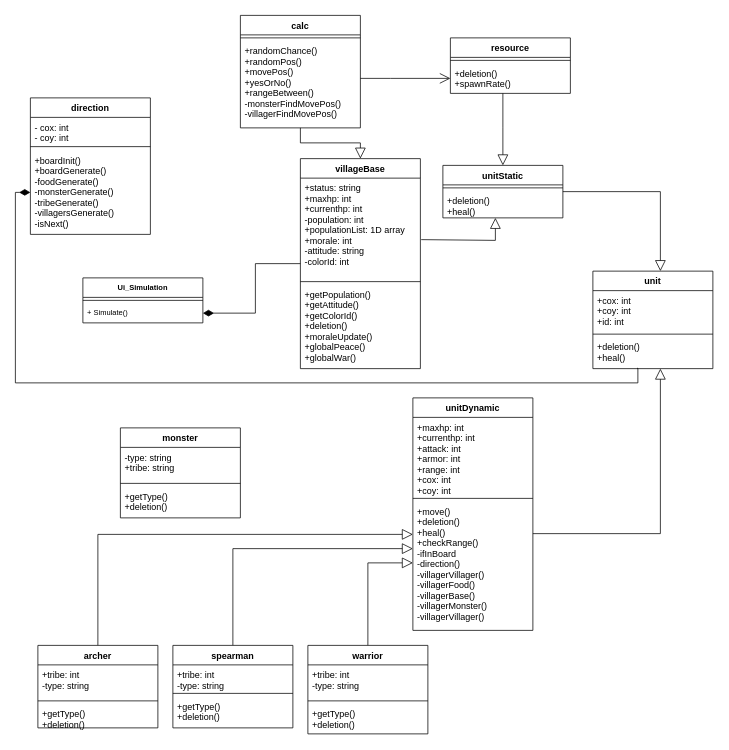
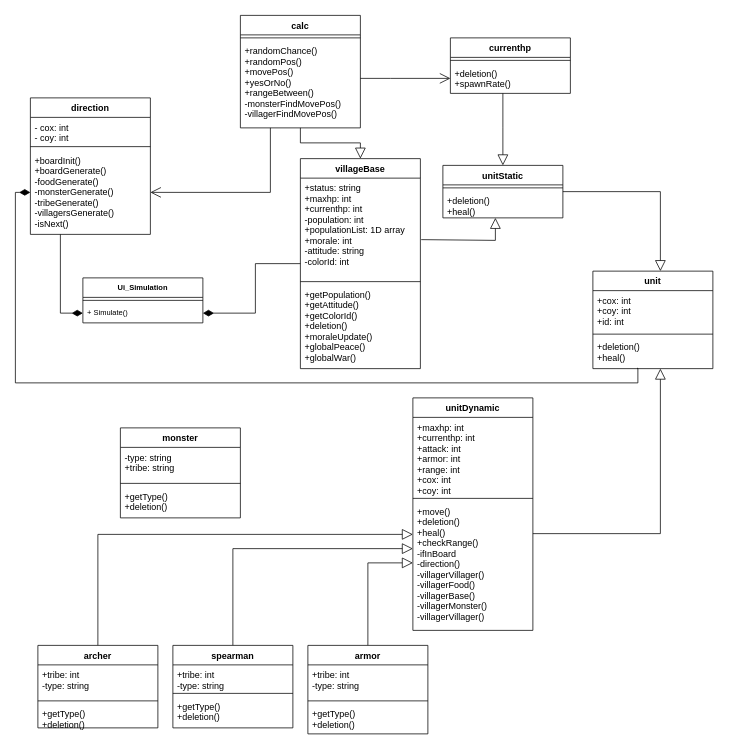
  <mxCell id="0" />
  <mxCell id="1" parent="0" />
+ <mxCell id="2" style="edgeStyle=orthogonalEdgeStyle;rounded=0;orthogonalLoop=1;jettySize=auto;html=1;entryX=0;entryY=0.5;entryDx=0;entryDy=0;endArrow=diamondThin;endFill=1;endSize=12;" parent="1" source="3" target="22" edge="1"><mxGeometry relative="1" as="geometry"><Array as="points"><mxPoint x="80" y="417" /></Array></mxGeometry></mxCell>
  <mxCell id="3" value="direction" style="swimlane;fontStyle=1;align=center;verticalAlign=top;childLayout=stackLayout;horizontal=1;startSize=26;horizontalStack=0;resizeParent=1;resizeParentMax=0;resizeLast=0;collapsible=1;marginBottom=0;" parent="1" vertex="1"><mxGeometry x="40" y="130" width="160" height="182" as="geometry" /></mxCell>
  <mxCell id="4" value="- cox: int&#10;- coy: int" style="text;strokeColor=none;fillColor=none;align=left;verticalAlign=top;spacingLeft=4;spacingRight=4;overflow=hidden;rotatable=0;points=[[0,0.5],[1,0.5]];portConstraint=eastwest;" parent="3" vertex="1"><mxGeometry y="26" width="160" height="34" as="geometry" /></mxCell>
  <mxCell id="5" value="" style="line;strokeWidth=1;fillColor=none;align=left;verticalAlign=middle;spacingTop=-1;spacingLeft=3;spacingRight=3;rotatable=0;labelPosition=right;points=[];portConstraint=eastwest;" parent="3" vertex="1"><mxGeometry y="60" width="160" height="10" as="geometry" /></mxCell>
  <mxCell id="6" value="+boardInit()&#10;+boardGenerate()&#10;-foodGenerate()&#10;-monsterGenerate()&#10;-tribeGenerate()&#10;-villagersGenerate()&#10;-isNext()" style="text;strokeColor=none;fillColor=none;align=left;verticalAlign=top;spacingLeft=4;spacingRight=4;overflow=hidden;rotatable=0;points=[[0,0.5],[1,0.5]];portConstraint=eastwest;" parent="3" vertex="1"><mxGeometry y="70" width="160" height="112" as="geometry" /></mxCell>
+ <mxCell id="7" style="edgeStyle=orthogonalEdgeStyle;rounded=0;orthogonalLoop=1;jettySize=auto;html=1;entryX=1;entryY=0.5;entryDx=0;entryDy=0;endArrow=open;endFill=0;endSize=12;" parent="1" source="9" target="6" edge="1"><mxGeometry relative="1" as="geometry"><Array as="points"><mxPoint x="360" y="256" /></Array></mxGeometry></mxCell>
  <mxCell id="8" style="edgeStyle=orthogonalEdgeStyle;rounded=0;orthogonalLoop=1;jettySize=auto;html=1;endArrow=block;endFill=0;endSize=12;entryX=0.5;entryY=0;entryDx=0;entryDy=0;" parent="1" source="9" edge="1" target="47"><mxGeometry relative="1" as="geometry"><mxPoint x="430" y="310" as="targetPoint" /></mxGeometry></mxCell>
  <mxCell id="9" value="calc" style="swimlane;fontStyle=1;align=center;verticalAlign=top;childLayout=stackLayout;horizontal=1;startSize=26;horizontalStack=0;resizeParent=1;resizeParentMax=0;resizeLast=0;collapsible=1;marginBottom=0;" parent="1" vertex="1"><mxGeometry x="320" y="20" width="160" height="150" as="geometry" /></mxCell>
  <mxCell id="10" value="" style="line;strokeWidth=1;fillColor=none;align=left;verticalAlign=middle;spacingTop=-1;spacingLeft=3;spacingRight=3;rotatable=0;labelPosition=right;points=[];portConstraint=eastwest;" parent="9" vertex="1"><mxGeometry y="26" width="160" height="8" as="geometry" /></mxCell>
  <mxCell id="11" value="+randomChance()&#10;+randomPos()&#10;+movePos()&#10;+yesOrNo()&#10;+rangeBetween()&#10;-monsterFindMovePos()&#10;-villagerFindMovePos()&#10;" style="text;strokeColor=none;fillColor=none;align=left;verticalAlign=top;spacingLeft=4;spacingRight=4;overflow=hidden;rotatable=0;points=[[0,0.5],[1,0.5]];portConstraint=eastwest;" parent="9" vertex="1"><mxGeometry y="34" width="160" height="116" as="geometry" /></mxCell>
  <mxCell id="12" style="edgeStyle=orthogonalEdgeStyle;rounded=0;orthogonalLoop=1;jettySize=auto;html=1;endSize=12;endArrow=block;endFill=0;" parent="1" source="13" target="23" edge="1"><mxGeometry relative="1" as="geometry"><Array as="points"><mxPoint x="880" y="255" /></Array></mxGeometry></mxCell>
  <mxCell id="13" value="unitStatic" style="swimlane;fontStyle=1;align=center;verticalAlign=top;childLayout=stackLayout;horizontal=1;startSize=26;horizontalStack=0;resizeParent=1;resizeParentMax=0;resizeLast=0;collapsible=1;marginBottom=0;" parent="1" vertex="1"><mxGeometry x="590" y="220" width="160" height="70" as="geometry" /></mxCell>
  <mxCell id="14" value="" style="line;strokeWidth=1;fillColor=none;align=left;verticalAlign=middle;spacingTop=-1;spacingLeft=3;spacingRight=3;rotatable=0;labelPosition=right;points=[];portConstraint=eastwest;" parent="13" vertex="1"><mxGeometry y="26" width="160" height="8" as="geometry" /></mxCell>
  <mxCell id="15" value="+deletion()&#10;+heal()" style="text;strokeColor=none;fillColor=none;align=left;verticalAlign=top;spacingLeft=4;spacingRight=4;overflow=hidden;rotatable=0;points=[[0,0.5],[1,0.5]];portConstraint=eastwest;" parent="13" vertex="1"><mxGeometry y="34" width="160" height="36" as="geometry" /></mxCell>
  <mxCell id="16" value="unitDynamic" style="swimlane;fontStyle=1;align=center;verticalAlign=top;childLayout=stackLayout;horizontal=1;startSize=26;horizontalStack=0;resizeParent=1;resizeParentMax=0;resizeLast=0;collapsible=1;marginBottom=0;" parent="1" vertex="1"><mxGeometry x="550" y="530" width="160" height="310" as="geometry" /></mxCell>
  <mxCell id="17" value="+maxhp: int&#10;+currenthp: int&#10;+attack: int&#10;+armor: int&#10;+range: int&#10;+cox: int&#10;+coy: int" style="text;strokeColor=none;fillColor=none;align=left;verticalAlign=top;spacingLeft=4;spacingRight=4;overflow=hidden;rotatable=0;points=[[0,0.5],[1,0.5]];portConstraint=eastwest;" parent="16" vertex="1"><mxGeometry y="26" width="160" height="104" as="geometry" /></mxCell>
  <mxCell id="18" value="" style="line;strokeWidth=1;fillColor=none;align=left;verticalAlign=middle;spacingTop=-1;spacingLeft=3;spacingRight=3;rotatable=0;labelPosition=right;points=[];portConstraint=eastwest;" parent="16" vertex="1"><mxGeometry y="130" width="160" height="8" as="geometry" /></mxCell>
  <mxCell id="19" value="+move()&#10;+deletion()&#10;+heal()&#10;+checkRange()&#10;-ifInBoard&#10;-direction()&#10;-villagerVillager()&#10;-villagerFood()&#10;-villagerBase()&#10;-villagerMonster()&#10;-villagerVillager()" style="text;strokeColor=none;fillColor=none;align=left;verticalAlign=top;spacingLeft=4;spacingRight=4;overflow=hidden;rotatable=0;points=[[0,0.5],[1,0.5]];portConstraint=eastwest;" parent="16" vertex="1"><mxGeometry y="138" width="160" height="172" as="geometry" /></mxCell>
  <mxCell id="20" value="Ui_Simulation" style="swimlane;fontStyle=1;align=center;verticalAlign=top;childLayout=stackLayout;horizontal=1;startSize=26;horizontalStack=0;resizeParent=1;resizeParentMax=0;resizeLast=0;collapsible=1;marginBottom=0;fontSize=10;" parent="1" vertex="1"><mxGeometry x="110" y="370" width="160" height="60" as="geometry" /></mxCell>
  <mxCell id="21" value="" style="line;strokeWidth=1;fillColor=none;align=left;verticalAlign=middle;spacingTop=-1;spacingLeft=3;spacingRight=3;rotatable=0;labelPosition=right;points=[];portConstraint=eastwest;fontSize=10;" parent="20" vertex="1"><mxGeometry y="26" width="160" height="8" as="geometry" /></mxCell>
  <mxCell id="22" value="+ Simulate()" style="text;strokeColor=none;fillColor=none;align=left;verticalAlign=top;spacingLeft=4;spacingRight=4;overflow=hidden;rotatable=0;points=[[0,0.5],[1,0.5]];portConstraint=eastwest;fontSize=10;" parent="20" vertex="1"><mxGeometry y="34" width="160" height="26" as="geometry" /></mxCell>
  <mxCell id="23" value="unit" style="swimlane;fontStyle=1;align=center;verticalAlign=top;childLayout=stackLayout;horizontal=1;startSize=26;horizontalStack=0;resizeParent=1;resizeParentMax=0;resizeLast=0;collapsible=1;marginBottom=0;" parent="1" vertex="1"><mxGeometry x="790" y="361" width="160" height="130" as="geometry" /></mxCell>
  <mxCell id="24" value="+cox: int&#10;+coy: int&#10;+id: int" style="text;strokeColor=none;fillColor=none;align=left;verticalAlign=top;spacingLeft=4;spacingRight=4;overflow=hidden;rotatable=0;points=[[0,0.5],[1,0.5]];portConstraint=eastwest;" parent="23" vertex="1"><mxGeometry y="26" width="160" height="54" as="geometry" /></mxCell>
  <mxCell id="25" value="" style="line;strokeWidth=1;fillColor=none;align=left;verticalAlign=middle;spacingTop=-1;spacingLeft=3;spacingRight=3;rotatable=0;labelPosition=right;points=[];portConstraint=eastwest;" parent="23" vertex="1"><mxGeometry y="80" width="160" height="8" as="geometry" /></mxCell>
  <mxCell id="26" value="+deletion()&#10;+heal()" style="text;strokeColor=none;fillColor=none;align=left;verticalAlign=top;spacingLeft=4;spacingRight=4;overflow=hidden;rotatable=0;points=[[0,0.5],[1,0.5]];portConstraint=eastwest;" parent="23" vertex="1"><mxGeometry y="88" width="160" height="42" as="geometry" /></mxCell>
  <mxCell id="27" style="edgeStyle=orthogonalEdgeStyle;rounded=0;orthogonalLoop=1;jettySize=auto;html=1;endArrow=block;endFill=0;endSize=12;" parent="1" source="28" edge="1"><mxGeometry relative="1" as="geometry"><mxPoint x="550" y="712" as="targetPoint" /><Array as="points"><mxPoint x="130" y="712" /></Array></mxGeometry></mxCell>
  <mxCell id="28" value="archer" style="swimlane;fontStyle=1;align=center;verticalAlign=top;childLayout=stackLayout;horizontal=1;startSize=26;horizontalStack=0;resizeParent=1;resizeParentMax=0;resizeLast=0;collapsible=1;marginBottom=0;" parent="1" vertex="1"><mxGeometry x="50" y="860" width="160" height="110" as="geometry" /></mxCell>
  <mxCell id="29" value="+tribe: int&#10;-type: string" style="text;strokeColor=none;fillColor=none;align=left;verticalAlign=top;spacingLeft=4;spacingRight=4;overflow=hidden;rotatable=0;points=[[0,0.5],[1,0.5]];portConstraint=eastwest;" parent="28" vertex="1"><mxGeometry y="26" width="160" height="44" as="geometry" /></mxCell>
  <mxCell id="30" value="" style="line;strokeWidth=1;fillColor=none;align=left;verticalAlign=middle;spacingTop=-1;spacingLeft=3;spacingRight=3;rotatable=0;labelPosition=right;points=[];portConstraint=eastwest;" parent="28" vertex="1"><mxGeometry y="70" width="160" height="8" as="geometry" /></mxCell>
  <mxCell id="31" value="+getType()&#10;+deletion()" style="text;strokeColor=none;fillColor=none;align=left;verticalAlign=top;spacingLeft=4;spacingRight=4;overflow=hidden;rotatable=0;points=[[0,0.5],[1,0.5]];portConstraint=eastwest;" parent="28" vertex="1"><mxGeometry y="78" width="160" height="32" as="geometry" /></mxCell>
  <mxCell id="32" value="monster" style="swimlane;fontStyle=1;align=center;verticalAlign=top;childLayout=stackLayout;horizontal=1;startSize=26;horizontalStack=0;resizeParent=1;resizeParentMax=0;resizeLast=0;collapsible=1;marginBottom=0;" parent="1" vertex="1"><mxGeometry x="160" y="570" width="160" height="120" as="geometry" /></mxCell>
  <mxCell id="33" value="-type: string&#10;+tribe: string" style="text;strokeColor=none;fillColor=none;align=left;verticalAlign=top;spacingLeft=4;spacingRight=4;overflow=hidden;rotatable=0;points=[[0,0.5],[1,0.5]];portConstraint=eastwest;" parent="32" vertex="1"><mxGeometry y="26" width="160" height="44" as="geometry" /></mxCell>
  <mxCell id="34" value="" style="line;strokeWidth=1;fillColor=none;align=left;verticalAlign=middle;spacingTop=-1;spacingLeft=3;spacingRight=3;rotatable=0;labelPosition=right;points=[];portConstraint=eastwest;" parent="32" vertex="1"><mxGeometry y="70" width="160" height="8" as="geometry" /></mxCell>
  <mxCell id="35" value="+getType()&#10;+deletion()" style="text;strokeColor=none;fillColor=none;align=left;verticalAlign=top;spacingLeft=4;spacingRight=4;overflow=hidden;rotatable=0;points=[[0,0.5],[1,0.5]];portConstraint=eastwest;" parent="32" vertex="1"><mxGeometry y="78" width="160" height="42" as="geometry" /></mxCell>
  <mxCell id="36" style="edgeStyle=orthogonalEdgeStyle;rounded=0;orthogonalLoop=1;jettySize=auto;html=1;entryX=0.5;entryY=0;entryDx=0;entryDy=0;endArrow=block;endFill=0;endSize=12;" parent="1" source="37" target="13" edge="1"><mxGeometry relative="1" as="geometry"><Array as="points"><mxPoint x="670" y="170" /><mxPoint x="670" y="170" /></Array></mxGeometry></mxCell>
- <mxCell id="37" value="resource" style="swimlane;fontStyle=1;align=center;verticalAlign=top;childLayout=stackLayout;horizontal=1;startSize=26;horizontalStack=0;resizeParent=1;resizeParentMax=0;resizeLast=0;collapsible=1;marginBottom=0;" parent="1" vertex="1"><mxGeometry x="600" y="50" width="160" height="74" as="geometry" /></mxCell>
+ <mxCell id="37" value="currenthp" style="swimlane;fontStyle=1;align=center;verticalAlign=top;childLayout=stackLayout;horizontal=1;startSize=26;horizontalStack=0;resizeParent=1;resizeParentMax=0;resizeLast=0;collapsible=1;marginBottom=0;" parent="1" vertex="1"><mxGeometry x="600" y="50" width="160" height="74" as="geometry" /></mxCell>
  <mxCell id="38" value="" style="line;strokeWidth=1;fillColor=none;align=left;verticalAlign=middle;spacingTop=-1;spacingLeft=3;spacingRight=3;rotatable=0;labelPosition=right;points=[];portConstraint=eastwest;" parent="37" vertex="1"><mxGeometry y="26" width="160" height="8" as="geometry" /></mxCell>
  <mxCell id="39" value="+deletion()&#10;+spawnRate()" style="text;strokeColor=none;fillColor=none;align=left;verticalAlign=top;spacingLeft=4;spacingRight=4;overflow=hidden;rotatable=0;points=[[0,0.5],[1,0.5]];portConstraint=eastwest;" parent="37" vertex="1"><mxGeometry y="34" width="160" height="40" as="geometry" /></mxCell>
  <mxCell id="40" style="edgeStyle=orthogonalEdgeStyle;rounded=0;orthogonalLoop=1;jettySize=auto;html=1;endArrow=block;endFill=0;endSize=12;" parent="1" source="41" edge="1"><mxGeometry relative="1" as="geometry"><mxPoint x="550" y="731" as="targetPoint" /><Array as="points"><mxPoint x="310" y="731" /></Array></mxGeometry></mxCell>
  <mxCell id="41" value="spearman" style="swimlane;fontStyle=1;align=center;verticalAlign=top;childLayout=stackLayout;horizontal=1;startSize=26;horizontalStack=0;resizeParent=1;resizeParentMax=0;resizeLast=0;collapsible=1;marginBottom=0;" parent="1" vertex="1"><mxGeometry x="230" y="860" width="160" height="110" as="geometry" /></mxCell>
  <mxCell id="42" value="+tribe: int&#10;-type: string" style="text;strokeColor=none;fillColor=none;align=left;verticalAlign=top;spacingLeft=4;spacingRight=4;overflow=hidden;rotatable=0;points=[[0,0.5],[1,0.5]];portConstraint=eastwest;" parent="41" vertex="1"><mxGeometry y="26" width="160" height="34" as="geometry" /></mxCell>
  <mxCell id="43" value="" style="line;strokeWidth=1;fillColor=none;align=left;verticalAlign=middle;spacingTop=-1;spacingLeft=3;spacingRight=3;rotatable=0;labelPosition=right;points=[];portConstraint=eastwest;" parent="41" vertex="1"><mxGeometry y="60" width="160" height="8" as="geometry" /></mxCell>
  <mxCell id="44" value="+getType()&#10;+deletion()" style="text;strokeColor=none;fillColor=none;align=left;verticalAlign=top;spacingLeft=4;spacingRight=4;overflow=hidden;rotatable=0;points=[[0,0.5],[1,0.5]];portConstraint=eastwest;" parent="41" vertex="1"><mxGeometry y="68" width="160" height="42" as="geometry" /></mxCell>
  <mxCell id="45" style="edgeStyle=orthogonalEdgeStyle;rounded=0;orthogonalLoop=1;jettySize=auto;html=1;endArrow=block;endFill=0;endSize=12;exitX=1.007;exitY=0.612;exitDx=0;exitDy=0;exitPerimeter=0;" parent="1" source="48" target="15" edge="1"><mxGeometry relative="1" as="geometry"><Array as="points"><mxPoint x="660" y="320" /></Array></mxGeometry></mxCell>
  <mxCell id="46" style="edgeStyle=orthogonalEdgeStyle;rounded=0;orthogonalLoop=1;jettySize=auto;html=1;entryX=1;entryY=0.5;entryDx=0;entryDy=0;endArrow=diamondThin;endFill=1;endSize=12;" parent="1" source="47" target="22" edge="1"><mxGeometry relative="1" as="geometry" /></mxCell>
  <mxCell id="47" value="villageBase" style="swimlane;fontStyle=1;align=center;verticalAlign=top;childLayout=stackLayout;horizontal=1;startSize=26;horizontalStack=0;resizeParent=1;resizeParentMax=0;resizeLast=0;collapsible=1;marginBottom=0;" parent="1" vertex="1"><mxGeometry x="400" y="211" width="160" height="280" as="geometry" /></mxCell>
  <mxCell id="48" value="+status: string&#10;+maxhp: int&#10;+currenthp: int&#10;-population: int&#10;+populationList: 1D array&#10;+morale: int&#10;-attitude: string&#10;-colorId: int" style="text;strokeColor=none;fillColor=none;align=left;verticalAlign=top;spacingLeft=4;spacingRight=4;overflow=hidden;rotatable=0;points=[[0,0.5],[1,0.5]];portConstraint=eastwest;" parent="47" vertex="1"><mxGeometry y="26" width="160" height="134" as="geometry" /></mxCell>
  <mxCell id="49" value="" style="line;strokeWidth=1;fillColor=none;align=left;verticalAlign=middle;spacingTop=-1;spacingLeft=3;spacingRight=3;rotatable=0;labelPosition=right;points=[];portConstraint=eastwest;" parent="47" vertex="1"><mxGeometry y="160" width="160" height="8" as="geometry" /></mxCell>
  <mxCell id="50" value="+getPopulation()&#10;+getAttitude()&#10;+getColorId()&#10;+deletion()&#10;+moraleUpdate()&#10;+globalPeace()&#10;+globalWar()" style="text;strokeColor=none;fillColor=none;align=left;verticalAlign=top;spacingLeft=4;spacingRight=4;overflow=hidden;rotatable=0;points=[[0,0.5],[1,0.5]];portConstraint=eastwest;" parent="47" vertex="1"><mxGeometry y="168" width="160" height="112" as="geometry" /></mxCell>
  <mxCell id="51" style="edgeStyle=orthogonalEdgeStyle;rounded=0;orthogonalLoop=1;jettySize=auto;html=1;endArrow=block;endFill=0;endSize=12;" parent="1" source="52" target="19" edge="1"><mxGeometry relative="1" as="geometry"><Array as="points"><mxPoint x="490" y="750" /></Array></mxGeometry></mxCell>
- <mxCell id="52" value="warrior" style="swimlane;fontStyle=1;align=center;verticalAlign=top;childLayout=stackLayout;horizontal=1;startSize=26;horizontalStack=0;resizeParent=1;resizeParentMax=0;resizeLast=0;collapsible=1;marginBottom=0;" parent="1" vertex="1"><mxGeometry x="410" y="860" width="160" height="118" as="geometry" /></mxCell>
+ <mxCell id="52" value="armor" style="swimlane;fontStyle=1;align=center;verticalAlign=top;childLayout=stackLayout;horizontal=1;startSize=26;horizontalStack=0;resizeParent=1;resizeParentMax=0;resizeLast=0;collapsible=1;marginBottom=0;" parent="1" vertex="1"><mxGeometry x="410" y="860" width="160" height="118" as="geometry" /></mxCell>
  <mxCell id="53" value="+tribe: int&#10;-type: string" style="text;strokeColor=none;fillColor=none;align=left;verticalAlign=top;spacingLeft=4;spacingRight=4;overflow=hidden;rotatable=0;points=[[0,0.5],[1,0.5]];portConstraint=eastwest;" parent="52" vertex="1"><mxGeometry y="26" width="160" height="44" as="geometry" /></mxCell>
  <mxCell id="54" value="" style="line;strokeWidth=1;fillColor=none;align=left;verticalAlign=middle;spacingTop=-1;spacingLeft=3;spacingRight=3;rotatable=0;labelPosition=right;points=[];portConstraint=eastwest;" parent="52" vertex="1"><mxGeometry y="70" width="160" height="8" as="geometry" /></mxCell>
  <mxCell id="55" value="+getType()&#10;+deletion()&#10;" style="text;strokeColor=none;fillColor=none;align=left;verticalAlign=top;spacingLeft=4;spacingRight=4;overflow=hidden;rotatable=0;points=[[0,0.5],[1,0.5]];portConstraint=eastwest;" parent="52" vertex="1"><mxGeometry y="78" width="160" height="40" as="geometry" /></mxCell>
  <mxCell id="56" style="edgeStyle=orthogonalEdgeStyle;rounded=0;orthogonalLoop=1;jettySize=auto;html=1;endArrow=block;endFill=0;endSize=12;" parent="1" target="26" edge="1"><mxGeometry relative="1" as="geometry"><mxPoint x="710" y="711" as="sourcePoint" /><Array as="points"><mxPoint x="880" y="711" /></Array></mxGeometry></mxCell>
  <mxCell id="57" style="edgeStyle=orthogonalEdgeStyle;rounded=0;orthogonalLoop=1;jettySize=auto;html=1;entryX=0;entryY=0.5;entryDx=0;entryDy=0;endArrow=open;endFill=0;endSize=12;" parent="1" source="11" target="39" edge="1"><mxGeometry relative="1" as="geometry"><Array as="points"><mxPoint x="520" y="104" /><mxPoint x="520" y="104" /></Array></mxGeometry></mxCell>
  <mxCell id="58" style="edgeStyle=orthogonalEdgeStyle;rounded=0;orthogonalLoop=1;jettySize=auto;html=1;entryX=0;entryY=0.5;entryDx=0;entryDy=0;exitX=0.368;exitY=0.99;exitDx=0;exitDy=0;exitPerimeter=0;endArrow=diamondThin;endFill=1;endSize=12;" edge="1" parent="1" source="26" target="6"><mxGeometry relative="1" as="geometry"><Array as="points"><mxPoint x="850" y="491" /><mxPoint x="850" y="510" /><mxPoint x="20" y="510" /><mxPoint x="20" y="256" /></Array></mxGeometry></mxCell>
